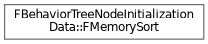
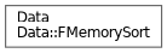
  digraph {
    rankdir=LR
-   n1 [color=grey40 fillcolor=white fontname=Helvetica fontsize=10 height=0.2 label="FBehaviorTreeNodeInitialization\lData::FMemorySort" shape=box style=filled width=0.4]
+   n1 [color=grey40 fillcolor=white fontname=Helvetica fontsize=10 height=0.2 label="Data\lData::FMemorySort" shape=box style=filled width=0.4]
  }
